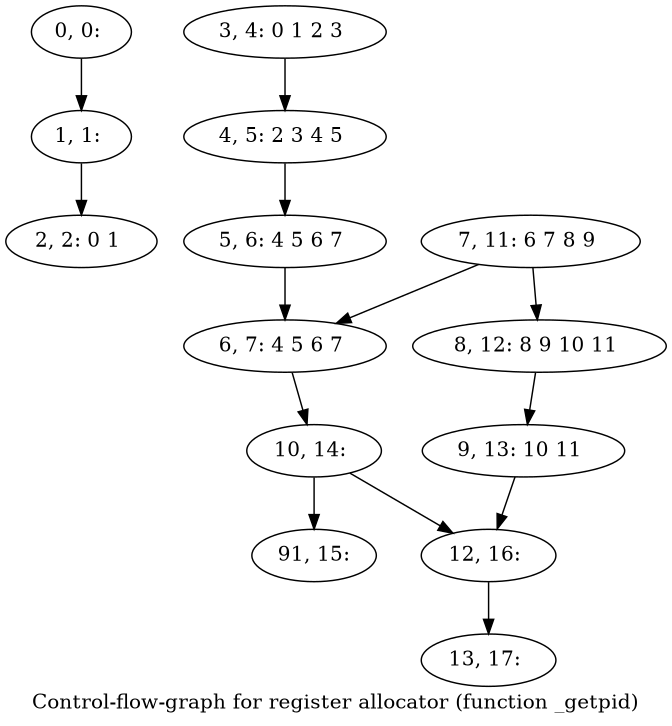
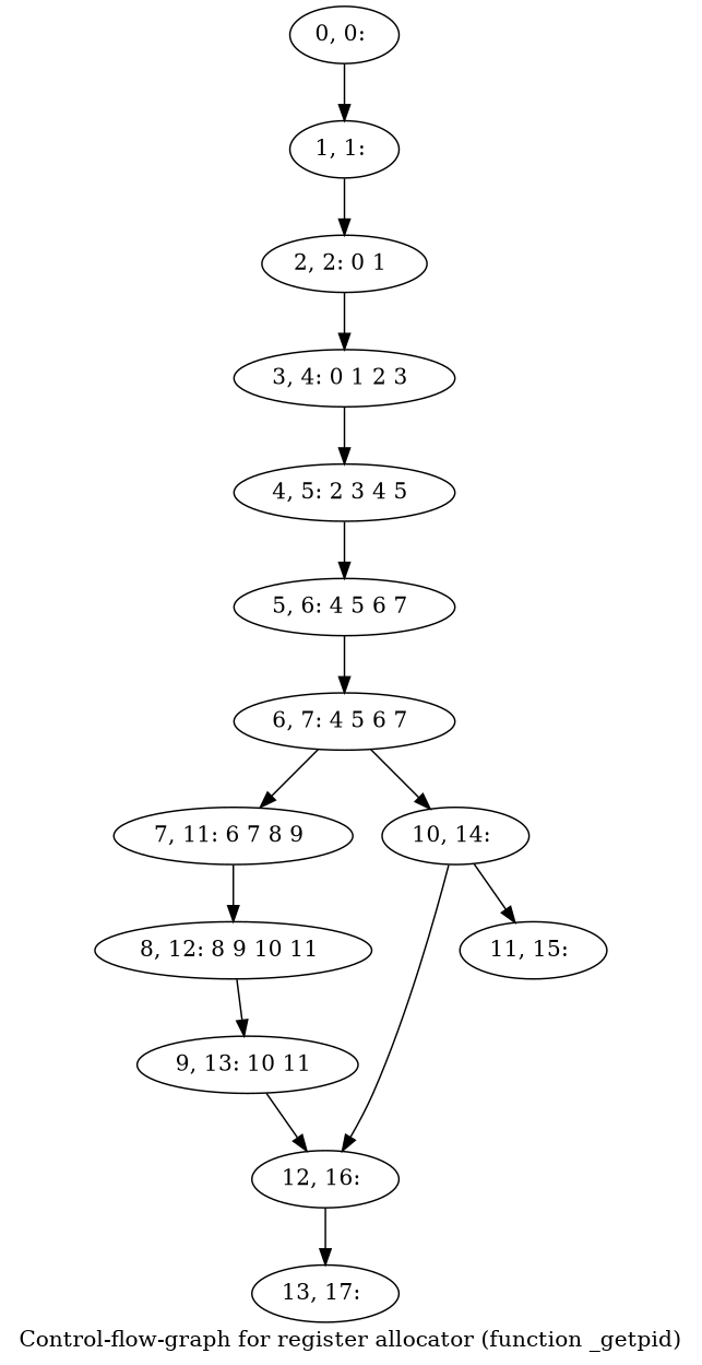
  digraph {
    label="Control-flow-graph for register allocator (function _getpid)"
    n1 [label="0, 0: "]
    n2 [label="1, 1: "]
    n3 [label="2, 2: 0 1 "]
    n4 [label="3, 4: 0 1 2 3 "]
    n5 [label="4, 5: 2 3 4 5 "]
    n6 [label="5, 6: 4 5 6 7 "]
    n7 [label="6, 7: 4 5 6 7 "]
    n8 [label="7, 11: 6 7 8 9 "]
    n9 [label="10, 14: "]
    n10 [label="8, 12: 8 9 10 11 "]
    n11 [label="12, 16: "]
-   n12 [label="91, 15:"]
+   n12 [label="11, 15: "]
    n13 [label="9, 13: 10 11 "]
    n14 [label="13, 17: "]
    n1 -> n2
    n2 -> n3
+   n3 -> n4
    n4 -> n5
    n5 -> n6
    n6 -> n7
-   n8 -> n7
+   n7 -> n8
    n7 -> n9
    n8 -> n10
    n9 -> n11
    n9 -> n12
    n10 -> n13
    n11 -> n14
    n13 -> n11
  }
